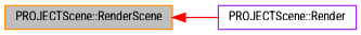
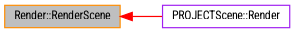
  digraph {
    rankdir=LR
    fontname="Roboto Condensed"
    node [fontname="Roboto Condensed" fontsize=10 shape=record]
-   n1 [color=darkorange fillcolor=grey75 fontcolor=black height=0.2 label="PROJECTScene::RenderScene" style=filled width=0.4]
+   n1 [color=darkorange fillcolor=grey75 fontcolor=black height=0.2 label="Render::RenderScene" style=filled width=0.4]
    n2 [color=purple height=0.2 label="PROJECTScene::Render" width=0.4]
    n1 -> n2 [color=red dir=back fontname="Roboto Condensed" fontsize=10 labelfontname=Helvetica labelfontsize=10 style=solid]
  }
